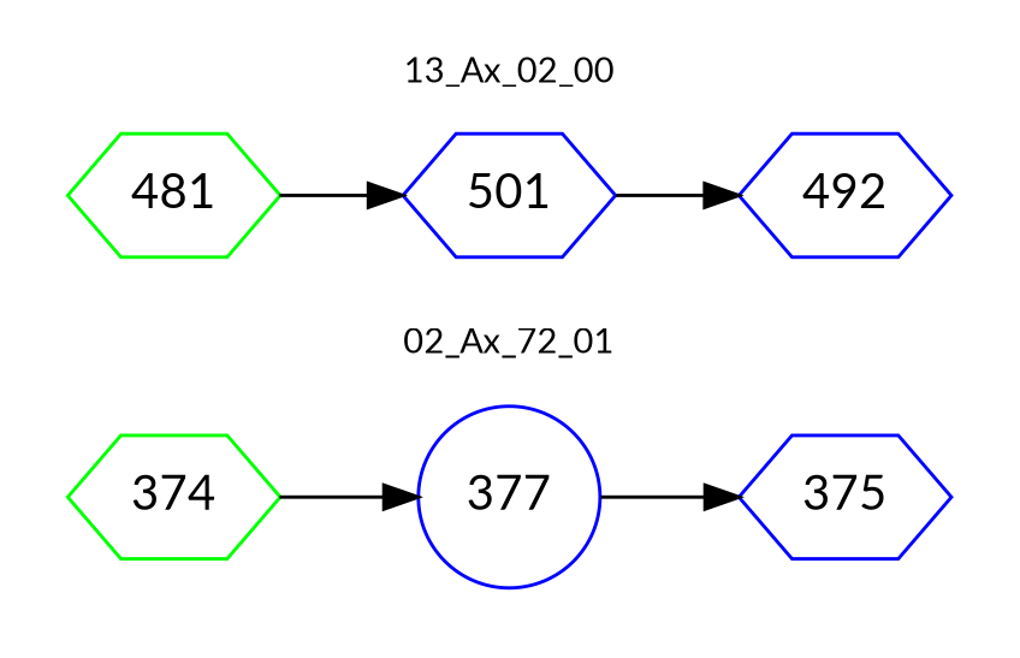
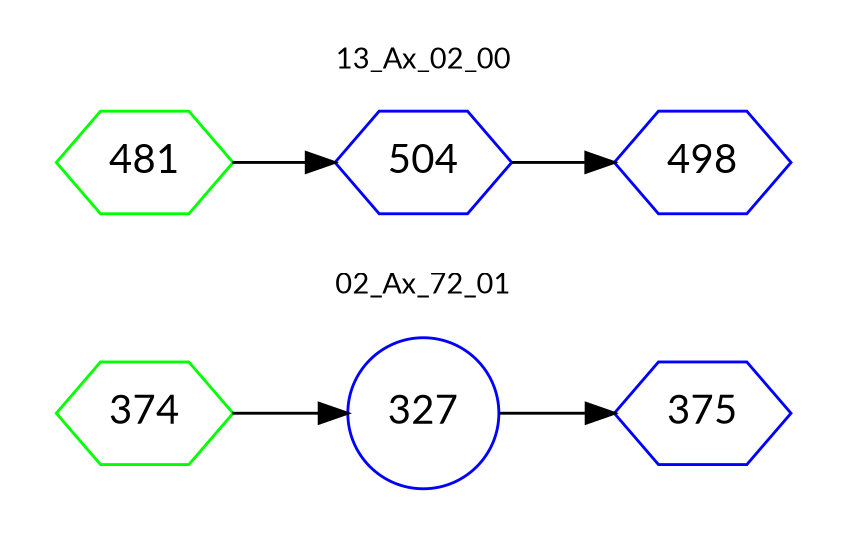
  digraph {
    fontname=Lato
    rankdir=LR
    node [color=blue fontname=Lato shape=hexagon]
    edge [color=black fontname=Lato]
    n1 [color=green label=374]
-   n2 [label=377 shape=circle]
+   n2 [label=327 shape=circle]
    n3 [label=375]
    n4 [color=green label=481]
-   n5 [label=501]
-   n6 [label=492]
+   n5 [label=504]
+   n6 [label=498]
    subgraph cluster_1 {
      color=white
      fontsize=10
      label="02_Ax_72_01"
      n1
      n2
      n3
    }
    subgraph cluster_2 {
      color=white
      fontsize=10
      label="13_Ax_02_00"
      n4
      n5
      n6
    }
    n1 -> n2
    n2 -> n3
    n4 -> n5
    n5 -> n6
  }
